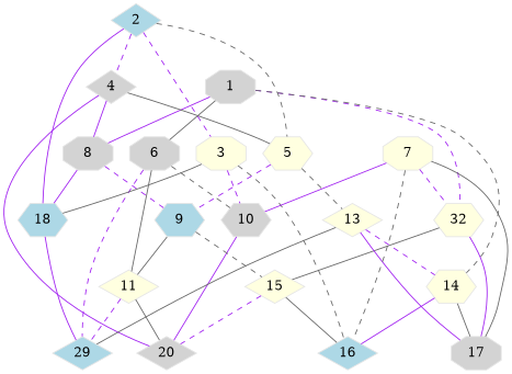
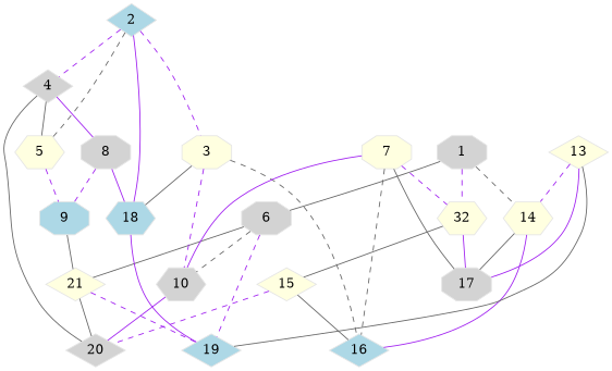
  graph {
    node [color=gray90 fillcolor=lightyellow shape=diamond style=filled]
    edge [color=purple style=solid]
    1 [fillcolor=lightgrey shape=octagon]
    6 [fillcolor=lightgrey shape=octagon]
    8 [fillcolor=lightgrey shape=octagon]
    n4 [label=32 shape=hexagon]
    14 [shape=hexagon]
    10 [fillcolor=lightgrey shape=hexagon]
-   11
-   19 [fillcolor=lightblue label=29]
+   11 [label=21]
+   19 [fillcolor=lightblue]
    18 [fillcolor=lightblue shape=hexagon]
-   9 [fillcolor=lightblue shape=hexagon]
+   9 [fillcolor=lightblue shape=octagon]
    17 [fillcolor=lightgrey shape=octagon]
    15
    16 [fillcolor=lightblue]
    2 [fillcolor=lightblue]
    3 [shape=octagon]
    4 [fillcolor=lightgrey]
    5 [shape=hexagon]
    20 [fillcolor=lightgrey]
    13
    7 [shape=octagon]
    1 -- 6 [color=gray40]
-   1 -- 8
    1 -- n4 [style=dashed]
    1 -- 14 [color=gray40 style=dashed]
    6 -- 10 [color=gray40 style=dashed]
    6 -- 11 [color=gray40]
    6 -- 19 [style=dashed]
    8 -- 18
    8 -- 9 [style=dashed]
    n4 -- 17
    n4 -- 15 [color=gray40]
    14 -- 17 [color=gray40]
    14 -- 16
    10 -- 20
    11 -- 19 [style=dashed]
    11 -- 20 [color=gray40]
    18 -- 19
    9 -- 11 [color=gray40]
-   9 -- 15 [color=gray40 style=dashed]
    15 -- 16 [color=gray40]
    15 -- 20 [style=dashed]
    2 -- 18
    2 -- 3 [style=dashed]
    2 -- 4 [style=dashed]
    2 -- 5 [color=gray40 style=dashed]
    3 -- 10 [style=dashed]
    3 -- 18 [color=gray40]
    3 -- 16 [color=gray40 style=dashed]
    4 -- 8
    4 -- 5 [color=gray40]
-   4 -- 20
+   4 -- 20 [color=gray40]
    5 -- 9 [style=dashed]
-   5 -- 13 [color=gray40 style=dashed]
    13 -- 14 [style=dashed]
    13 -- 19 [color=gray40]
    13 -- 17
    7 -- n4 [style=dashed]
    7 -- 10
    7 -- 17 [color=gray40]
    7 -- 16 [color=gray40 style=dashed]
  }
